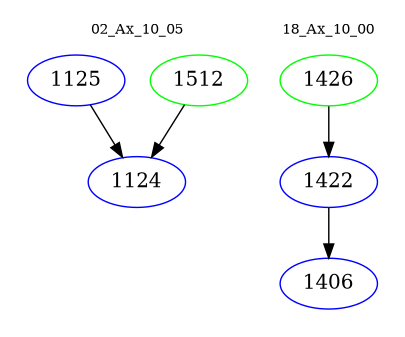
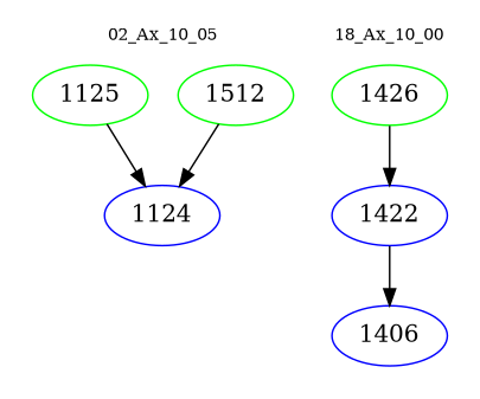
  digraph {
    node [color=blue]
    edge [color=black]
    n1 [color=green label=1512]
    n2 [label=1124]
-   n3 [label=1125]
+   n3 [color=green label=1125]
    n4 [color=green label=1426]
    n5 [label=1422]
    n6 [label=1406]
    subgraph cluster_1 {
      color=white
      fontsize=10
      label="02_Ax_10_05"
      n1
      n2
      n3
    }
    subgraph cluster_2 {
      color=white
      fontsize=10
      label="18_Ax_10_00"
      n4
      n5
      n6
    }
    n1 -> n2
    n3 -> n2
    n4 -> n5
    n5 -> n6
  }
